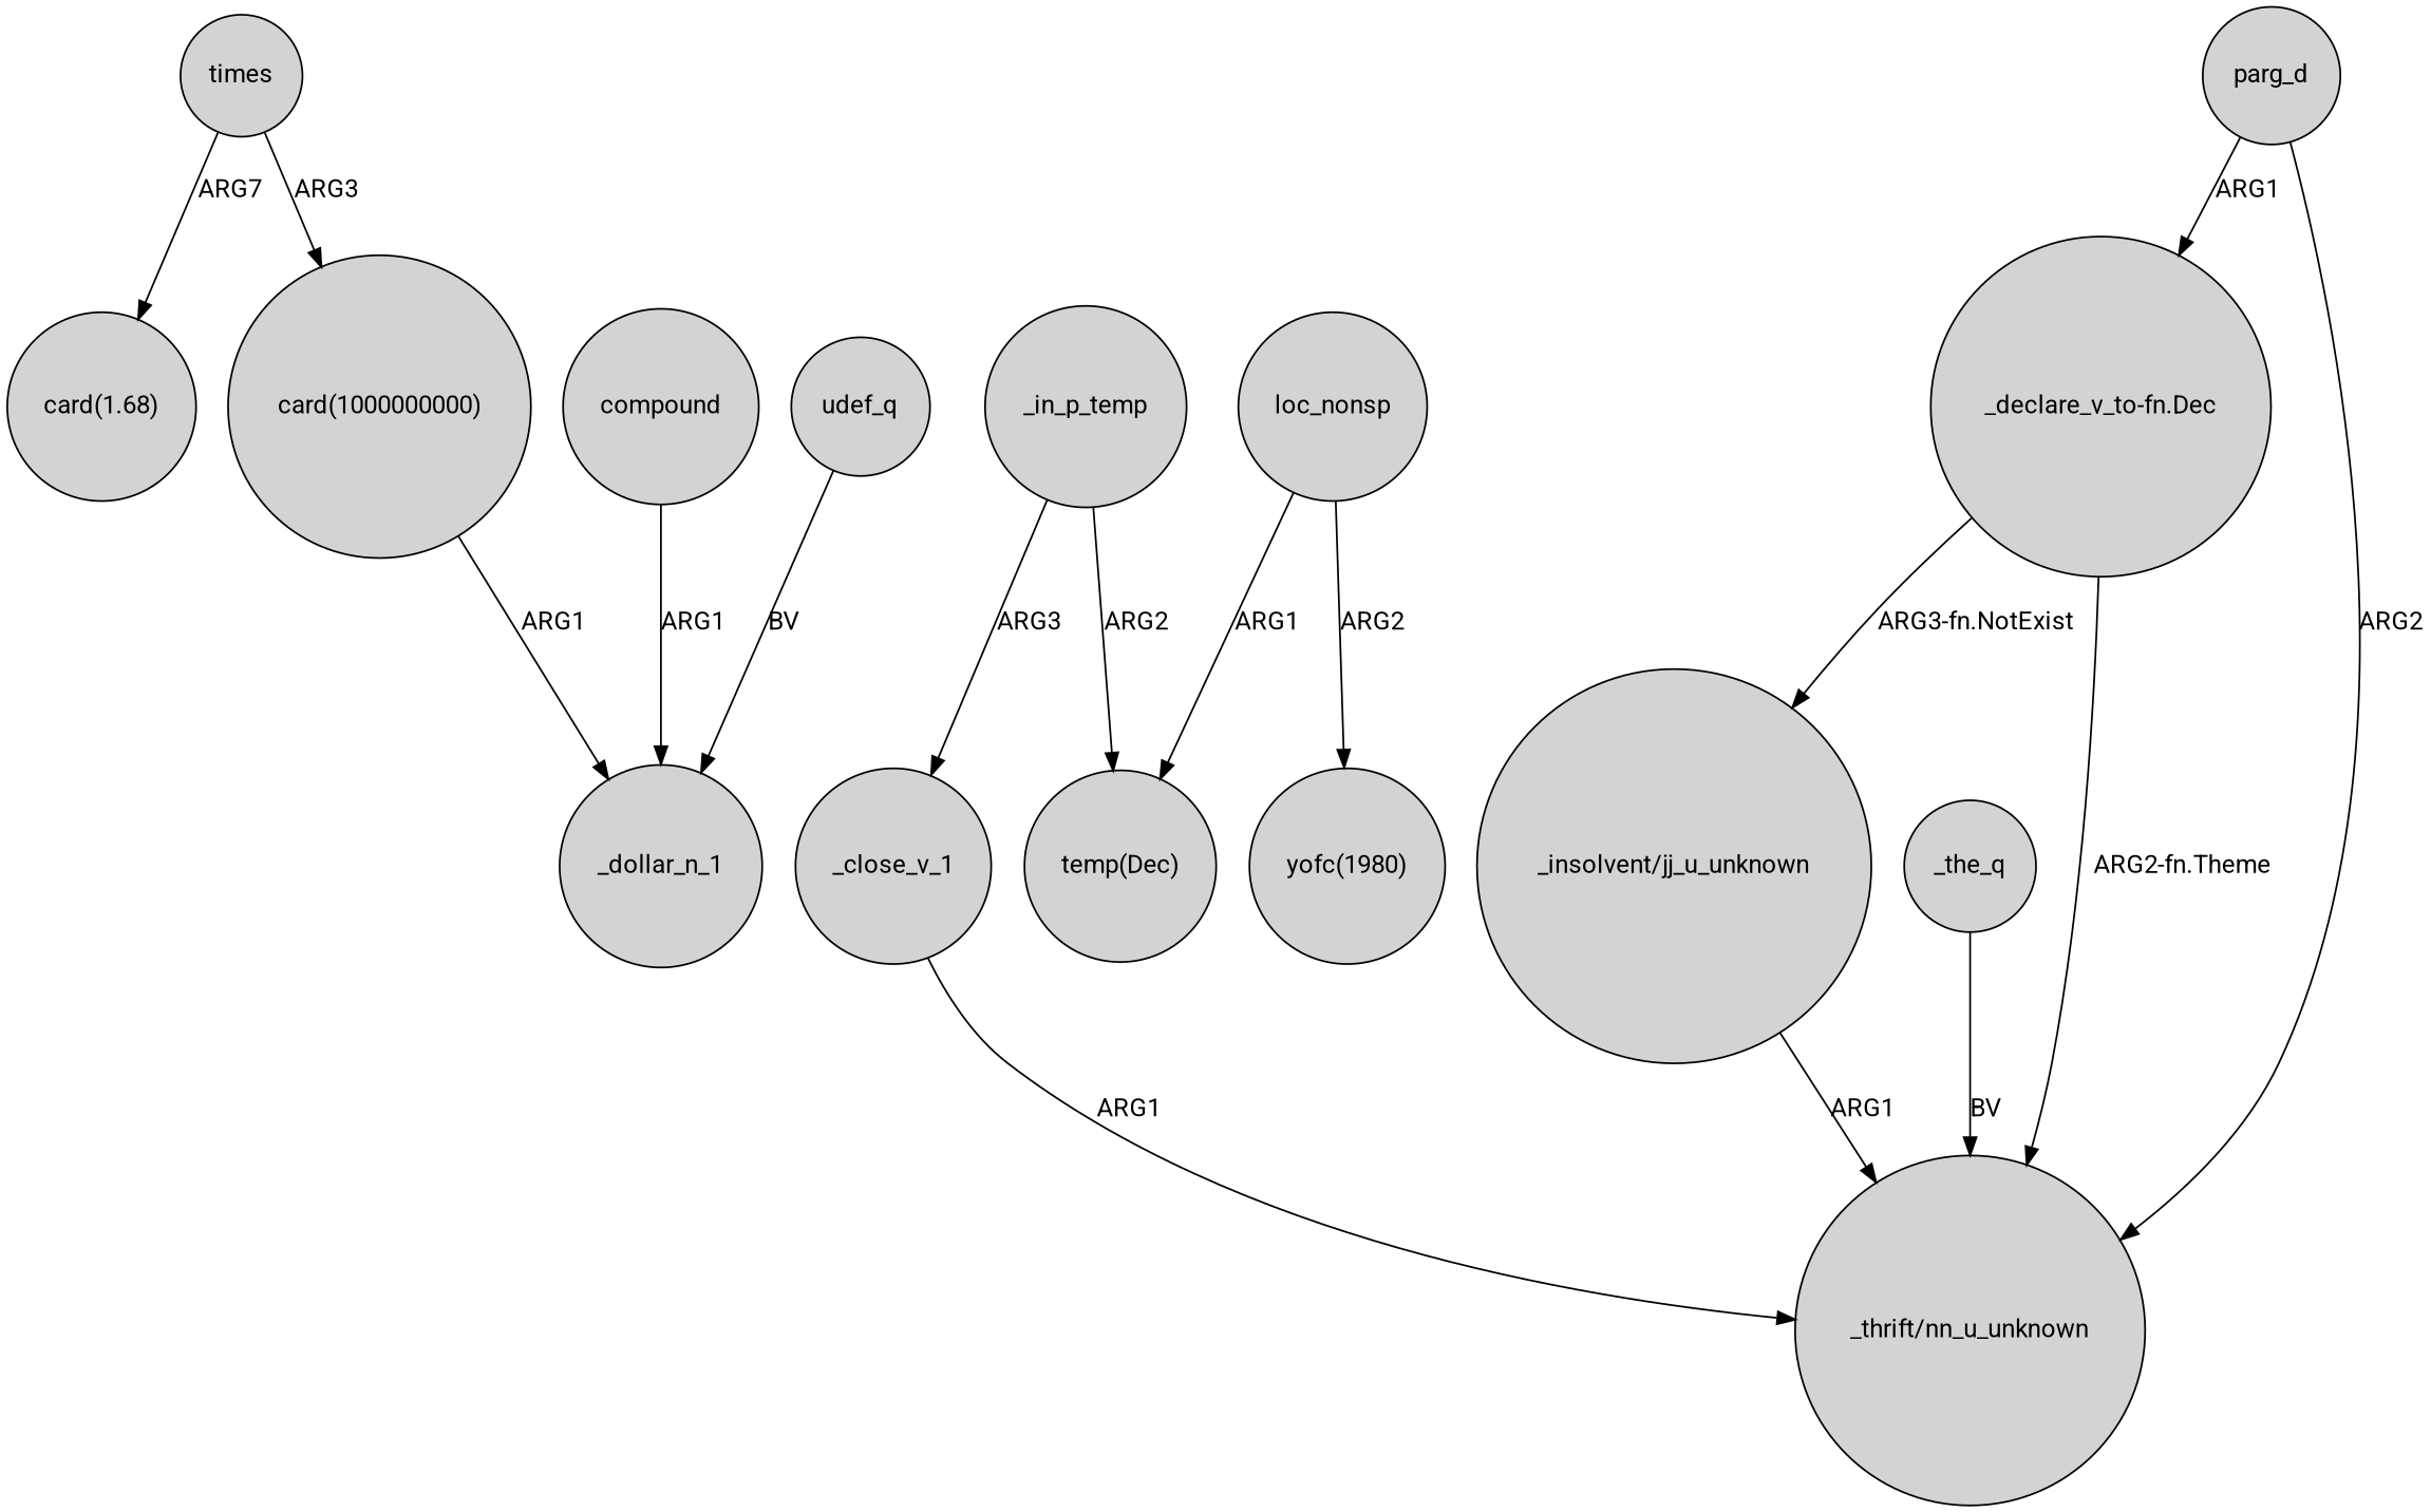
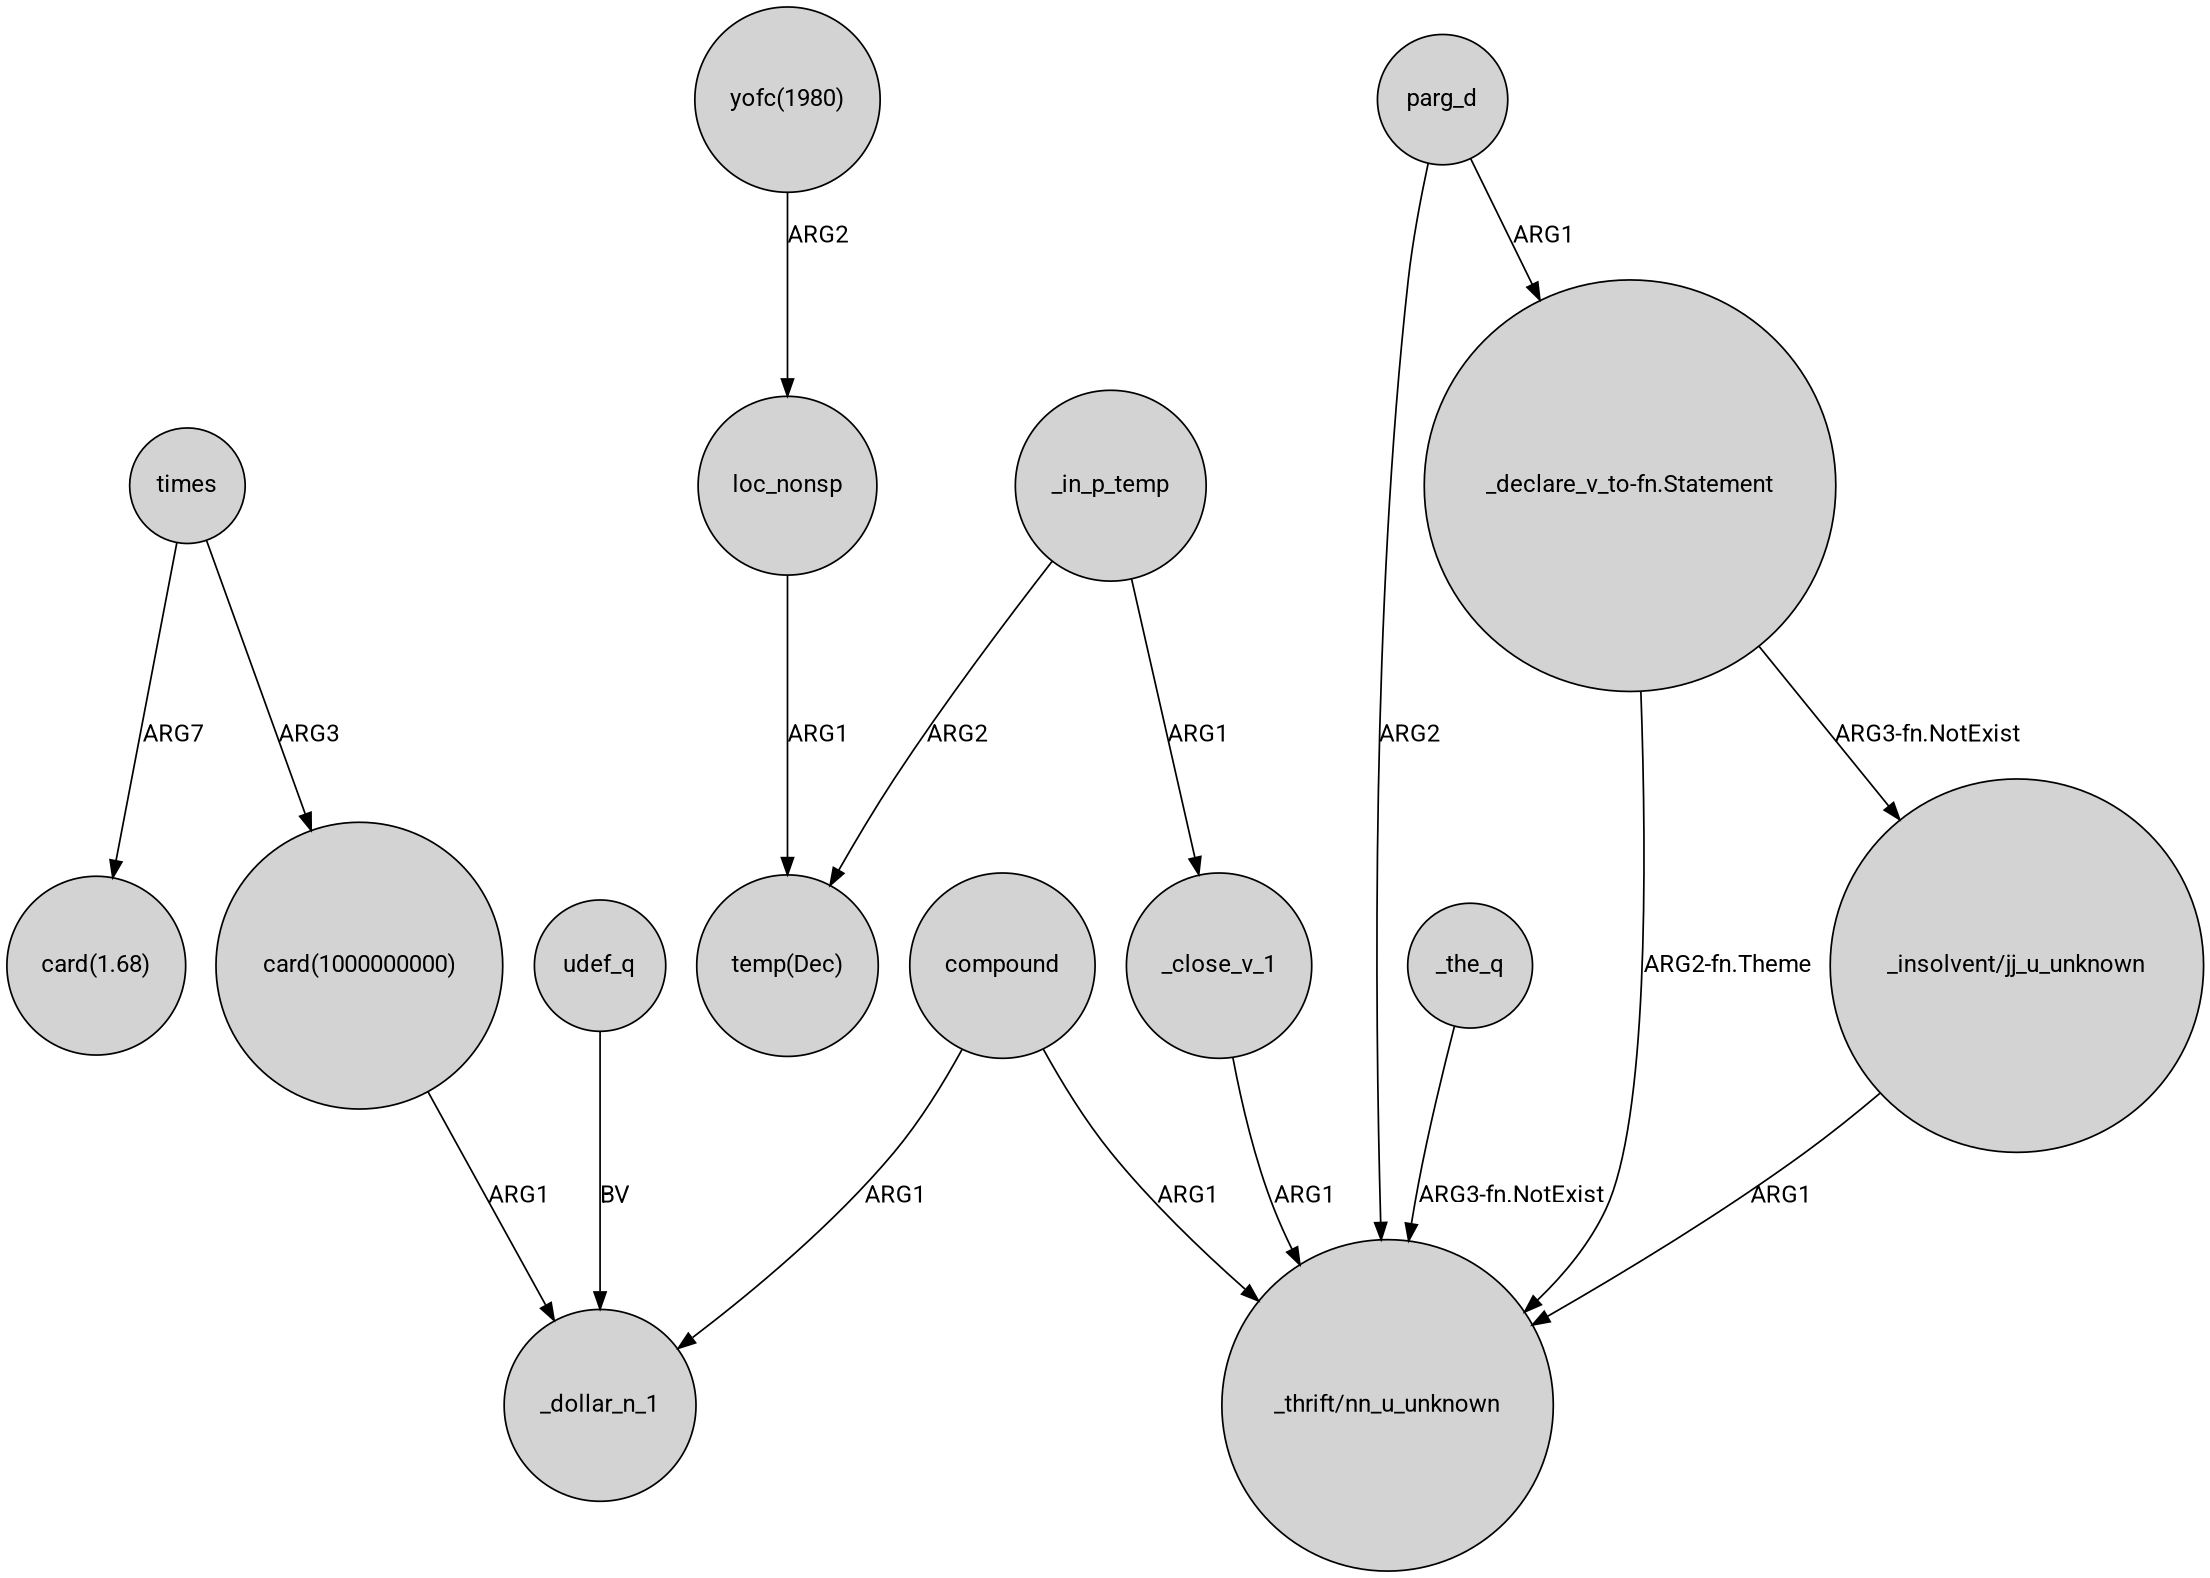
  digraph {
    fontname=Roboto
    node [fontname=Roboto shape=circle style=filled]
    edge [fontname=Roboto]
    times
    "card(1.68)"
    "card(1000000000)"
    _dollar_n_1
    n5 [label="temp(Dec)"]
    n6 [label="yofc(1980)"]
    _in_p_temp
    _close_v_1
    "_thrift/nn_u_unknown"
    loc_nonsp
-   "_declare_v_to-fn.Statement" [label="_declare_v_to-fn.Dec"]
+   "_declare_v_to-fn.Statement"
    "_insolvent/jj_u_unknown"
    _the_q
    parg_d
    compound
    udef_q
    times -> "card(1.68)" [label=ARG7]
    times -> "card(1000000000)" [label=ARG3]
    "card(1000000000)" -> _dollar_n_1 [label=ARG1]
    _in_p_temp -> n5 [label=ARG2]
-   _in_p_temp -> _close_v_1 [label=ARG3]
+   _in_p_temp -> _close_v_1 [label=ARG1]
    _close_v_1 -> "_thrift/nn_u_unknown" [label=ARG1]
    loc_nonsp -> n5 [label=ARG1]
-   loc_nonsp -> n6 [label=ARG2]
+   n6 -> loc_nonsp [label=ARG2]
    "_declare_v_to-fn.Statement" -> "_thrift/nn_u_unknown" [label="ARG2-fn.Theme"]
    "_declare_v_to-fn.Statement" -> "_insolvent/jj_u_unknown" [label="ARG3-fn.NotExist"]
    "_insolvent/jj_u_unknown" -> "_thrift/nn_u_unknown" [label=ARG1]
-   _the_q -> "_thrift/nn_u_unknown" [label=BV]
+   _the_q -> "_thrift/nn_u_unknown" [label="ARG3-fn.NotExist"]
    parg_d -> "_thrift/nn_u_unknown" [label=ARG2]
    parg_d -> "_declare_v_to-fn.Statement" [label=ARG1]
    compound -> _dollar_n_1 [label=ARG1]
+   compound -> "_thrift/nn_u_unknown" [label=ARG1]
    udef_q -> _dollar_n_1 [label=BV]
  }
